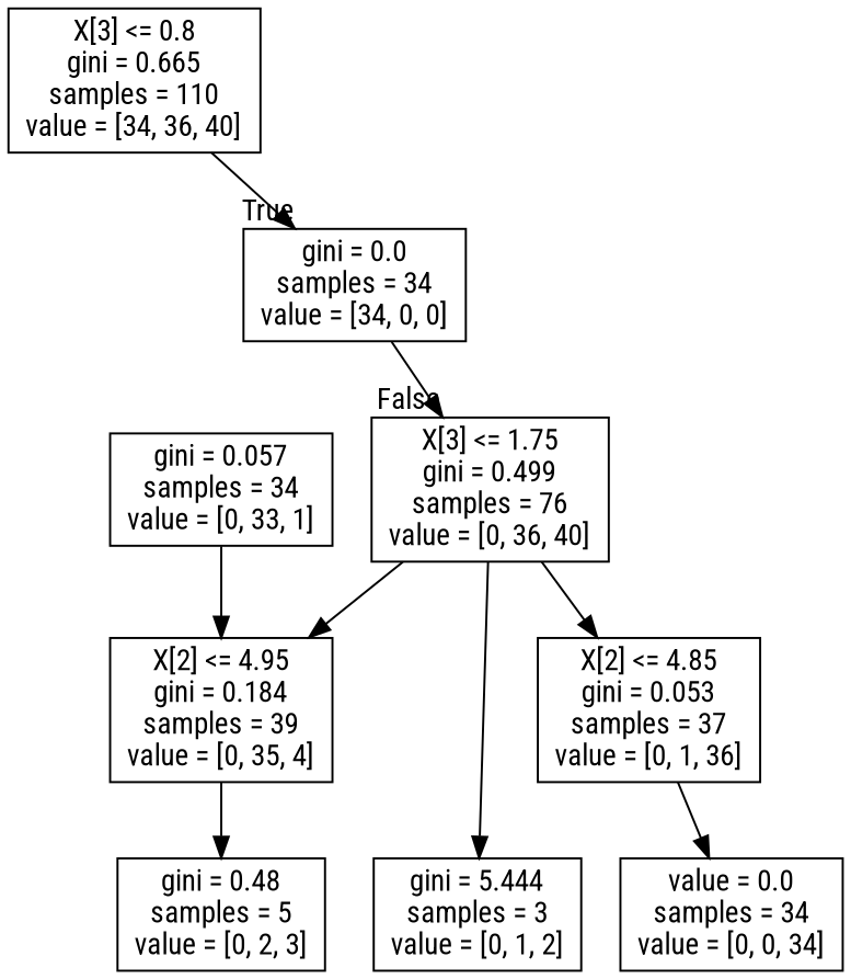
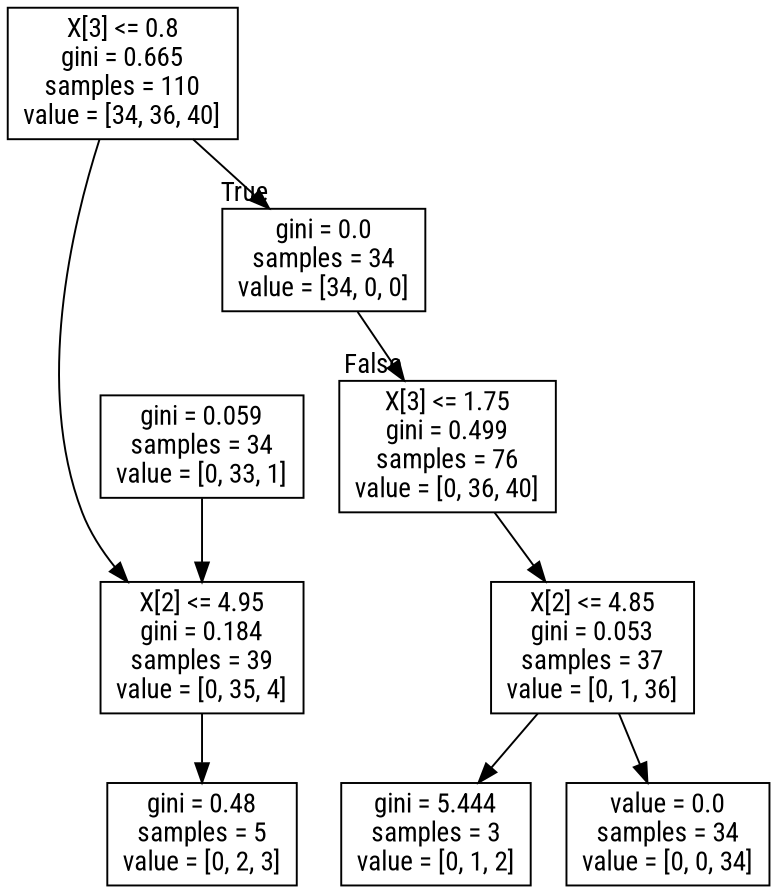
  digraph {
    fontname="Roboto Condensed"
    node [fontname="Roboto Condensed" shape=box]
    edge [fontname="Roboto Condensed"]
    n1 [label="X[3] <= 0.8\ngini = 0.665\nsamples = 110\nvalue = [34, 36, 40]"]
    n2 [label="gini = 0.0\nsamples = 34\nvalue = [34, 0, 0]"]
    n3 [label="X[3] <= 1.75\ngini = 0.499\nsamples = 76\nvalue = [0, 36, 40]"]
    n4 [label="X[2] <= 4.95\ngini = 0.184\nsamples = 39\nvalue = [0, 35, 4]"]
    n5 [label="X[2] <= 4.85\ngini = 0.053\nsamples = 37\nvalue = [0, 1, 36]"]
    n6 [label="gini = 0.48\nsamples = 5\nvalue = [0, 2, 3]"]
    n7 [label="gini = 5.444\nsamples = 3\nvalue = [0, 1, 2]"]
    n8 [label="value = 0.0\nsamples = 34\nvalue = [0, 0, 34]"]
-   n9 [label="gini = 0.057\nsamples = 34\nvalue = [0, 33, 1]"]
+   n9 [label="gini = 0.059\nsamples = 34\nvalue = [0, 33, 1]"]
    n1 -> n2 [headlabel=True labelangle=45 labeldistance=2.5]
    n2 -> n3 [headlabel=False labelangle=-45 labeldistance=2.5]
-   n3 -> n4
+   n1 -> n4
    n3 -> n5
    n4 -> n6
-   n3 -> n7
+   n5 -> n7
    n5 -> n8
    n9 -> n4
  }
